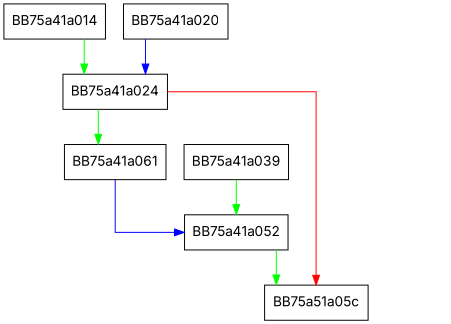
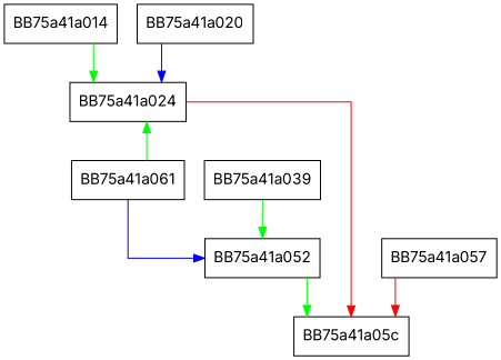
  digraph {
    fontname=Inter
    splines=ortho
    node [fontname=Inter shape=box]
    edge [color=green fontname=Inter]
    BB75a41a014
    BB75a41a024
    BB75a41a061
-   BB75a41a05c [label=BB75a51a05c]
+   BB75a41a05c
    BB75a41a020
    BB75a41a052
    BB75a41a039
+   BB75a41a057
    BB75a41a014 -> BB75a41a024
-   BB75a41a024 -> BB75a41a061
+   BB75a41a061 -> BB75a41a024
    BB75a41a024 -> BB75a41a05c [color=red]
    BB75a41a061 -> BB75a41a052 [color=blue]
    BB75a41a020 -> BB75a41a024 [color=blue]
    BB75a41a052 -> BB75a41a05c
    BB75a41a039 -> BB75a41a052
+   BB75a41a057 -> BB75a41a05c [color=red]
  }
